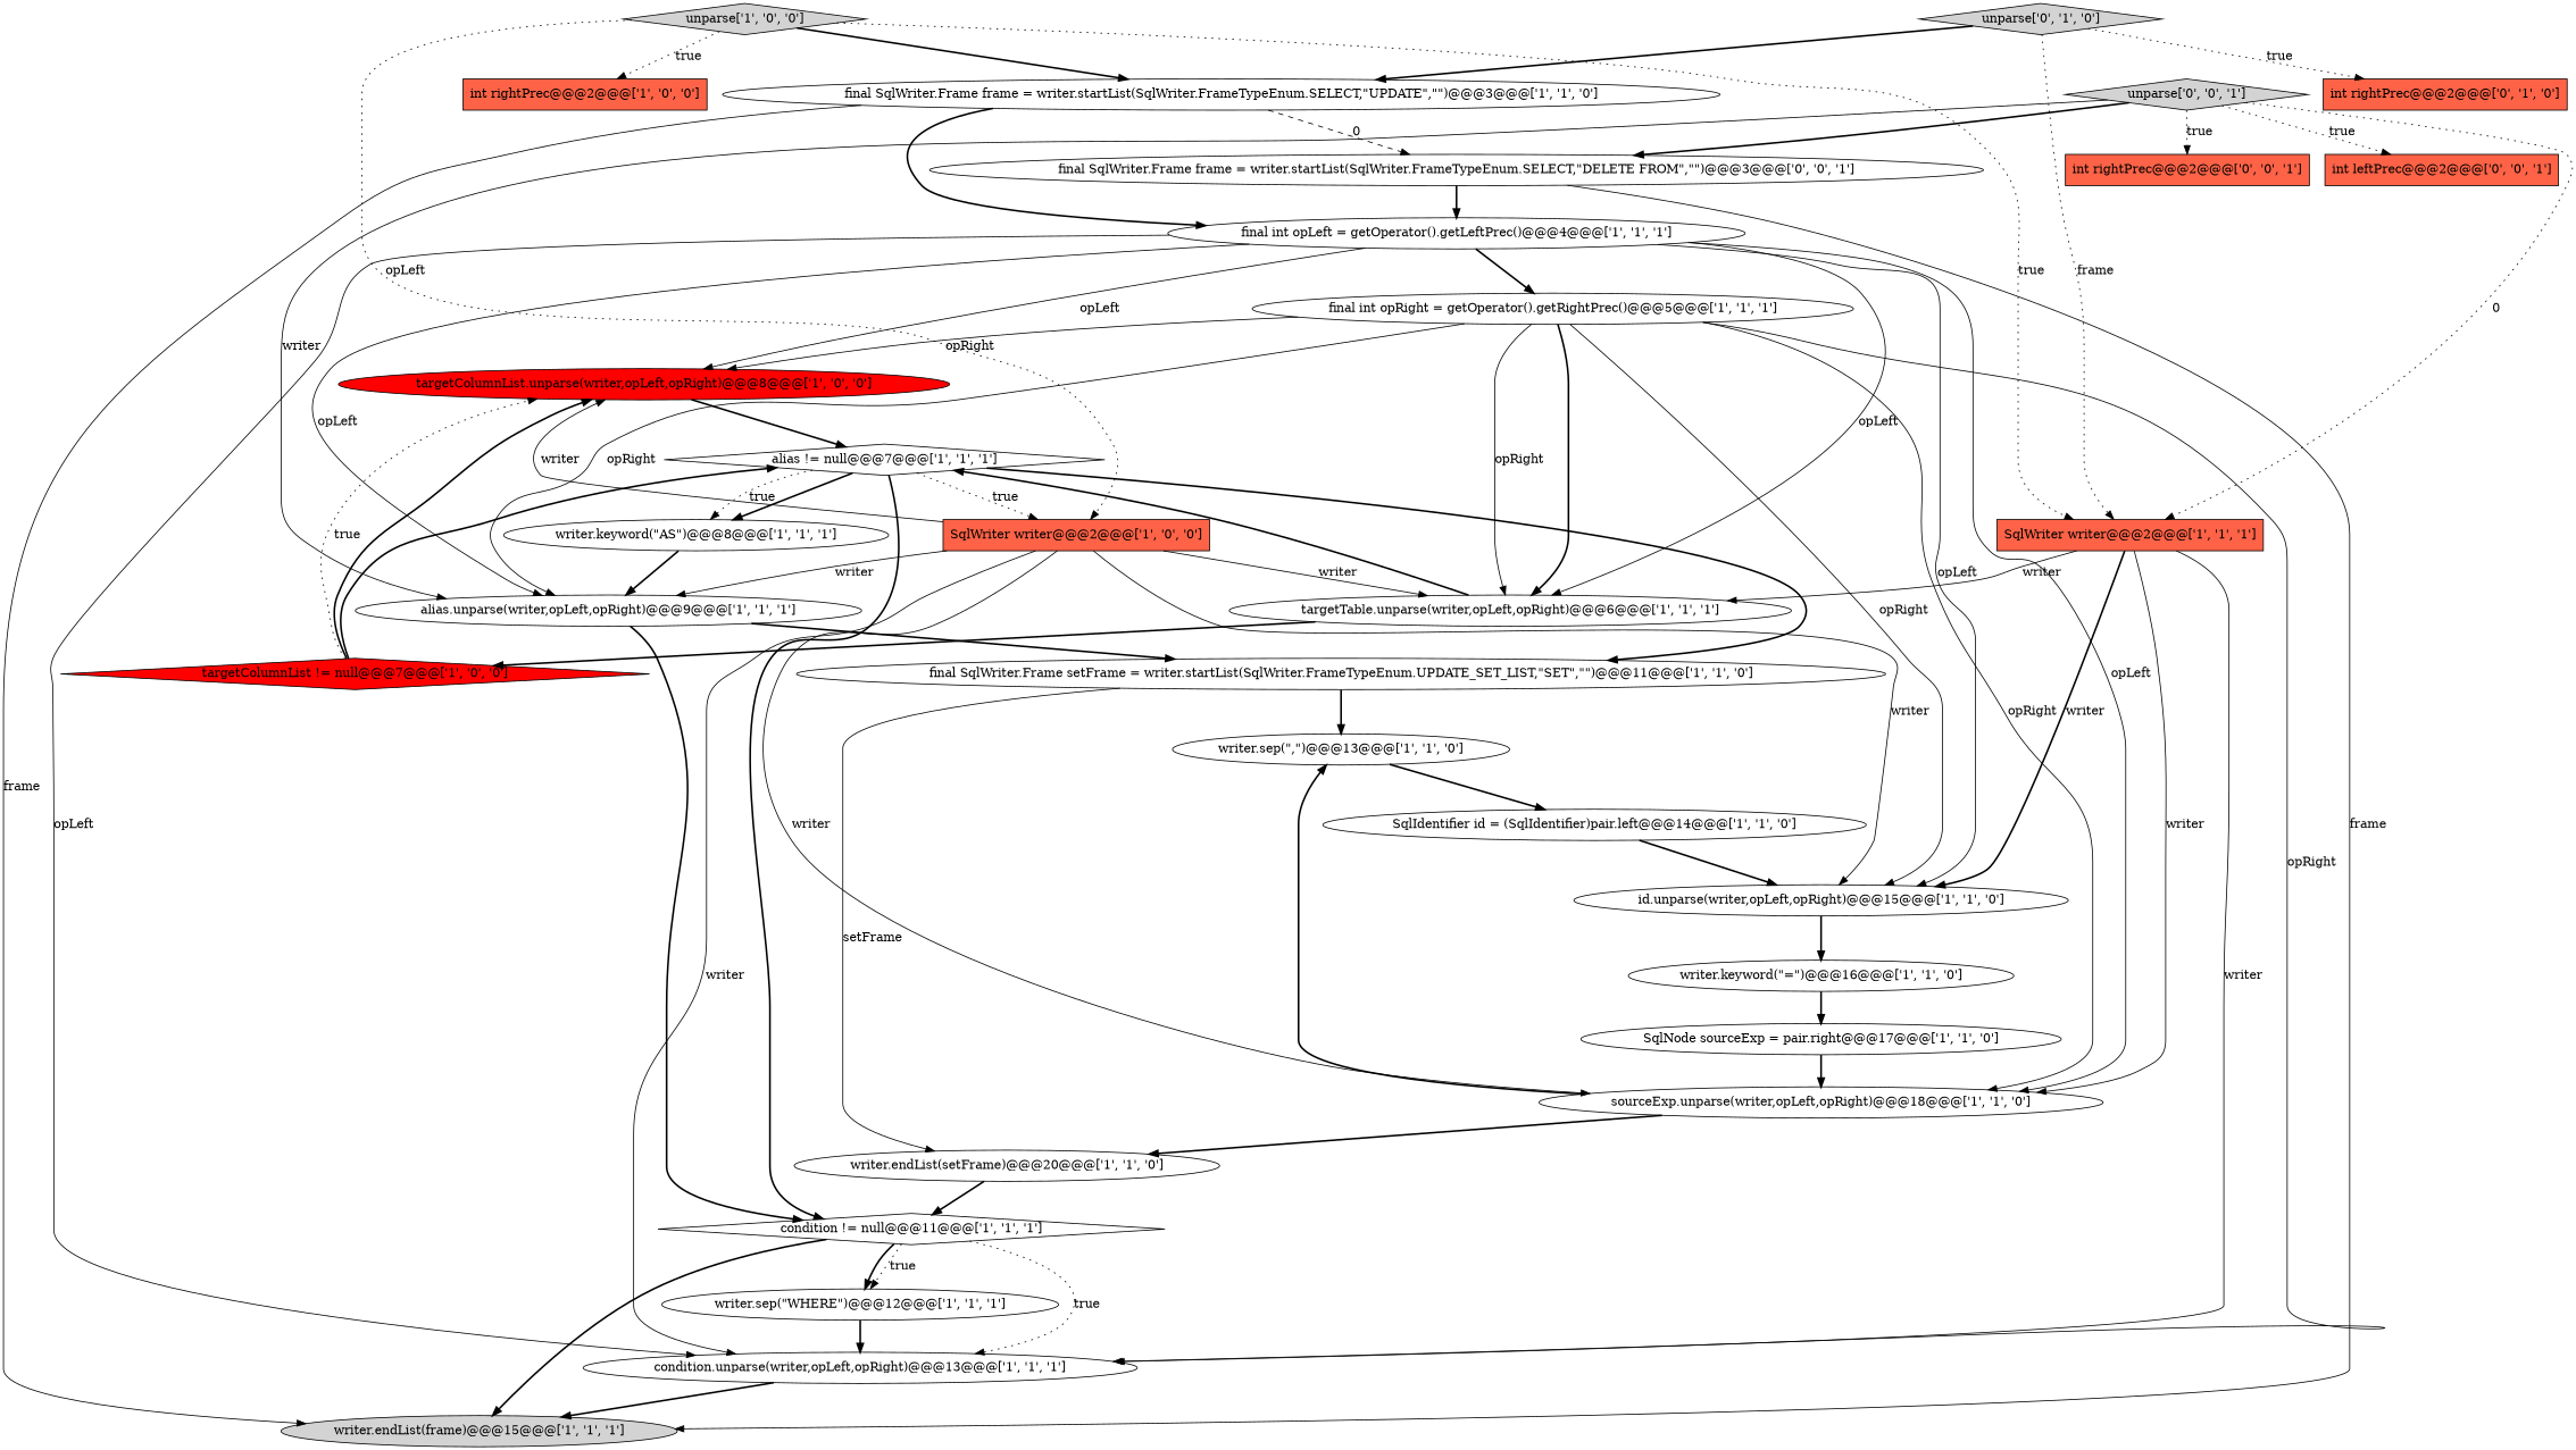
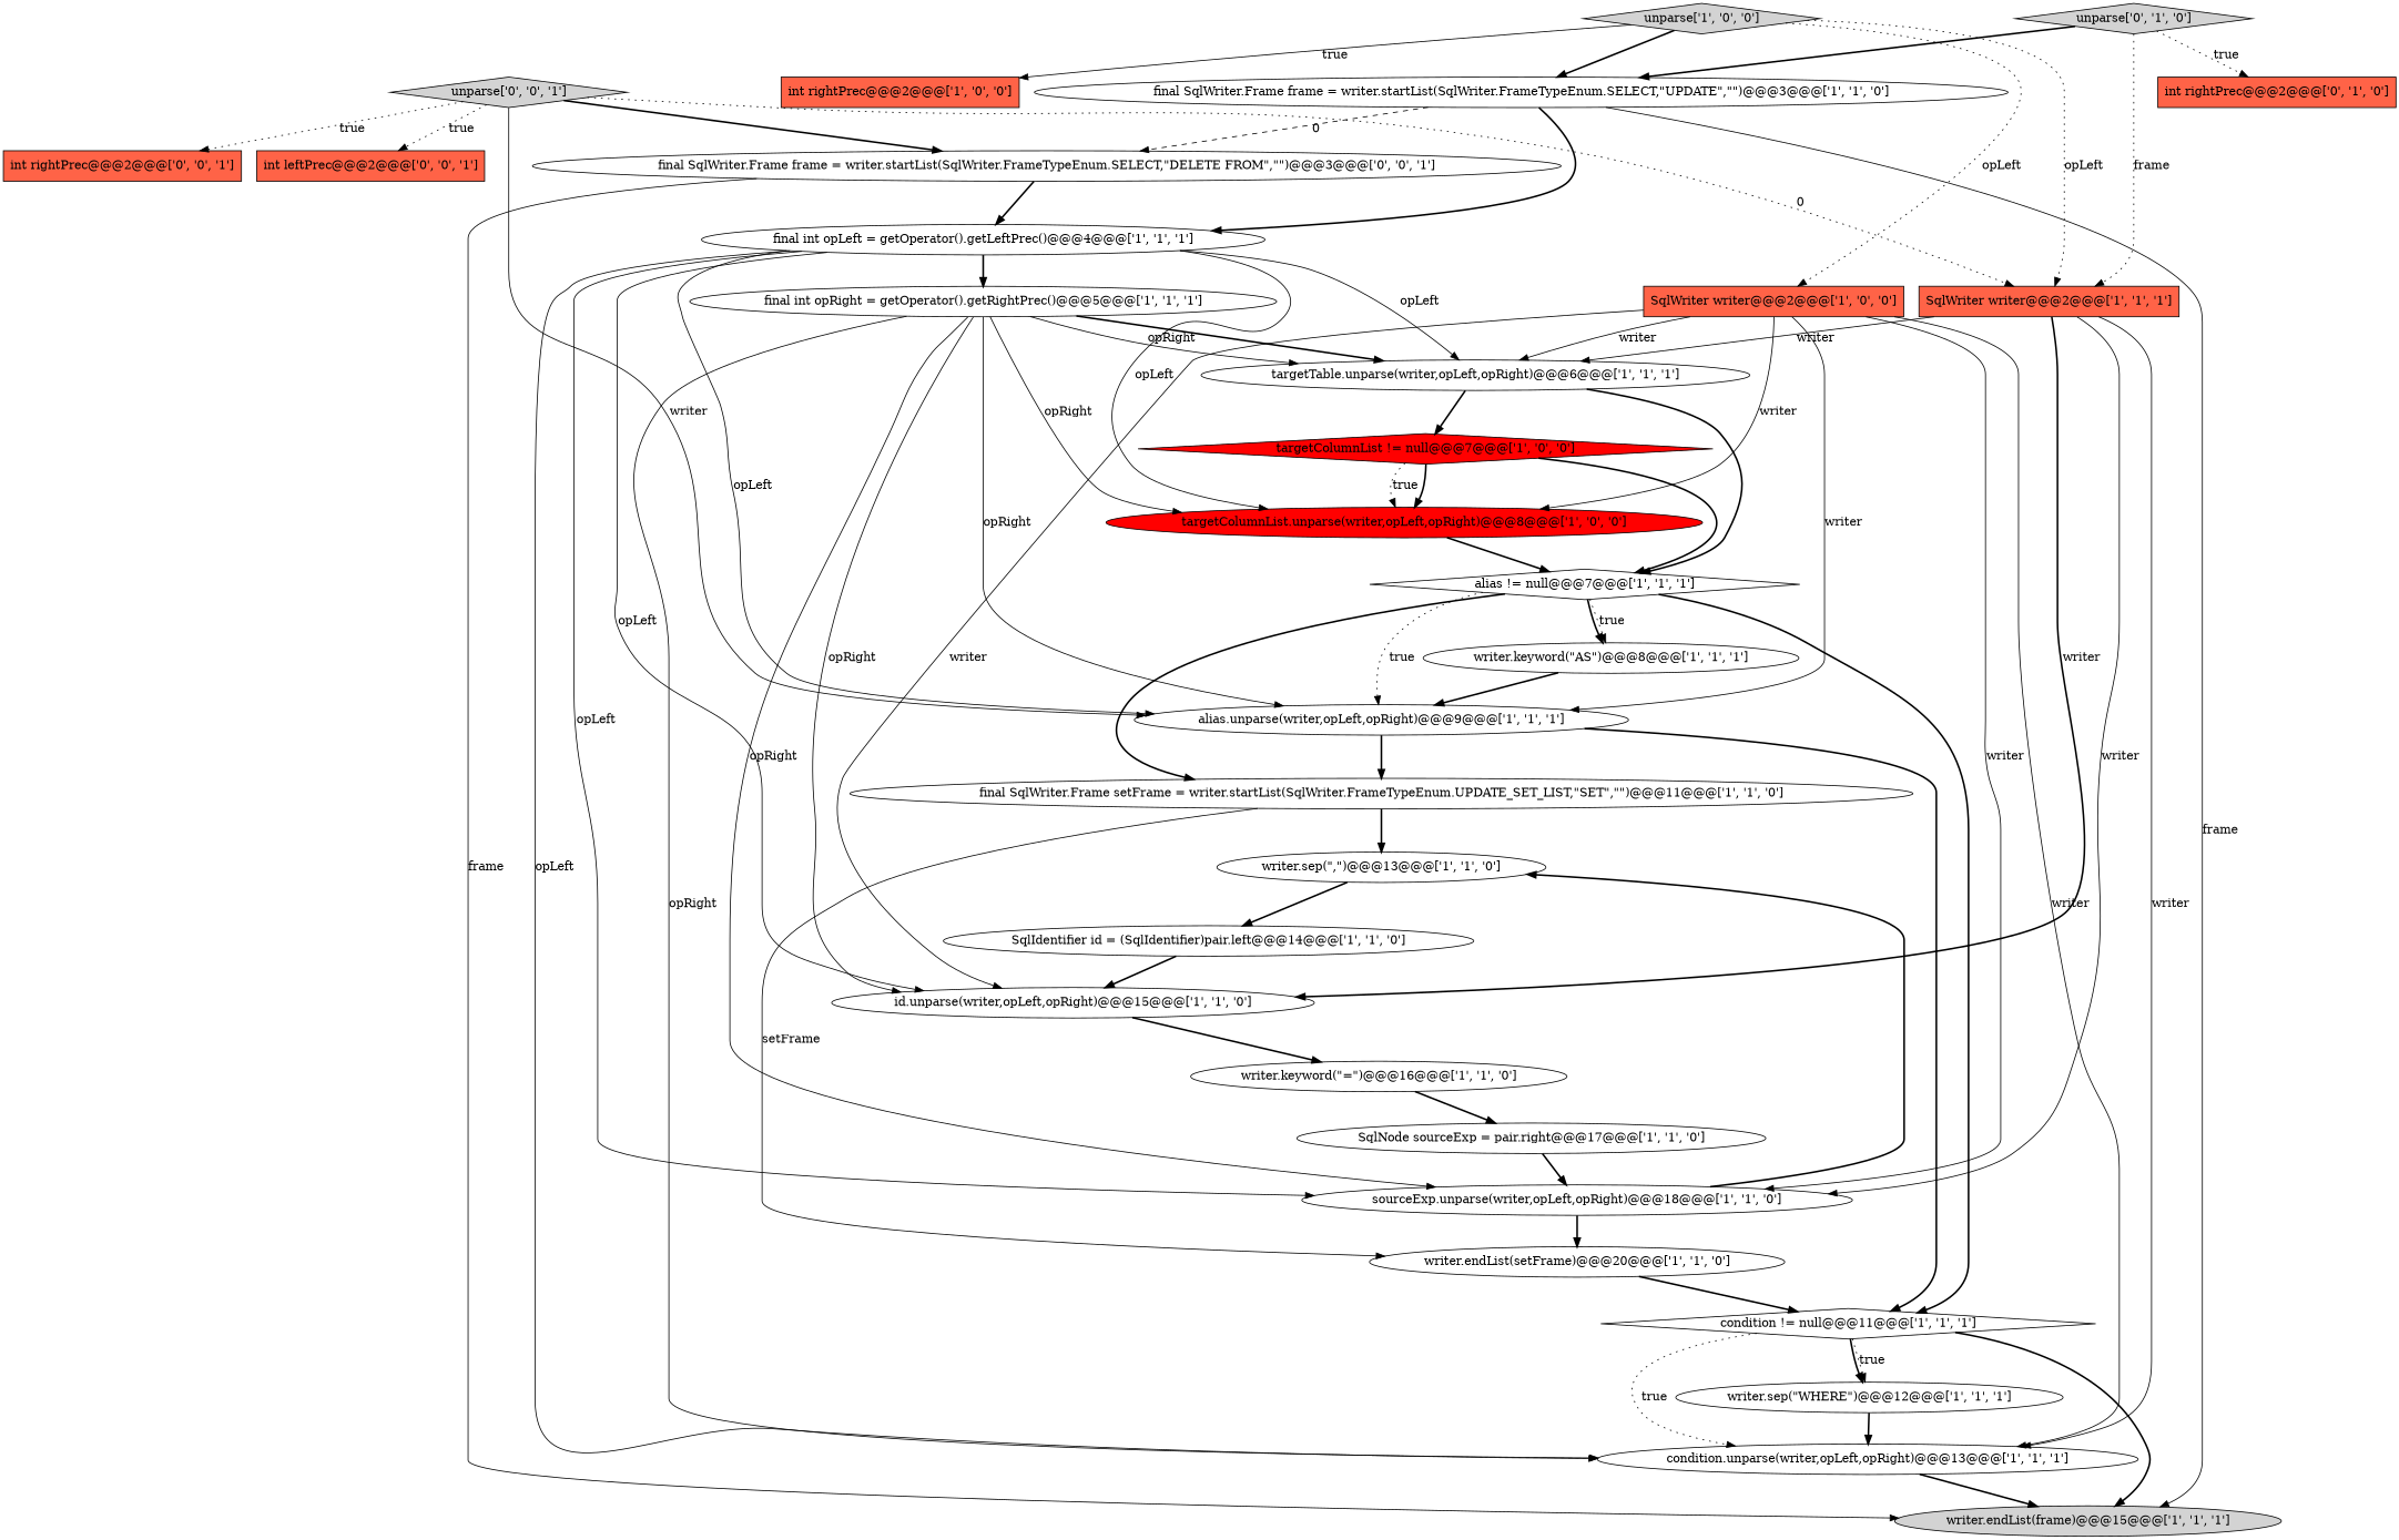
  digraph {
    node [fillcolor=white shape=ellipse style=filled]
    edge [style=bold]
    n1 [label="final int opRight = getOperator().getRightPrec()@@@5@@@['1', '1', '1']"]
    n2 [label="condition.unparse(writer,opLeft,opRight)@@@13@@@['1', '1', '1']"]
    n3 [fillcolor=red label="targetColumnList.unparse(writer,opLeft,opRight)@@@8@@@['1', '0', '0']"]
    n4 [label="sourceExp.unparse(writer,opLeft,opRight)@@@18@@@['1', '1', '0']"]
    n5 [label="targetTable.unparse(writer,opLeft,opRight)@@@6@@@['1', '1', '1']"]
    n6 [label="id.unparse(writer,opLeft,opRight)@@@15@@@['1', '1', '0']"]
    n7 [label="alias.unparse(writer,opLeft,opRight)@@@9@@@['1', '1', '1']"]
    n8 [fillcolor=lightgray label="writer.endList(frame)@@@15@@@['1', '1', '1']"]
    n9 [label="alias != null@@@7@@@['1', '1', '1']" shape=diamond]
    n10 [label="writer.sep(\",\")@@@13@@@['1', '1', '0']"]
    n11 [label="writer.endList(setFrame)@@@20@@@['1', '1', '0']"]
    n12 [fillcolor=red label="targetColumnList != null@@@7@@@['1', '0', '0']" shape=diamond]
    n13 [label="writer.keyword(\"=\")@@@16@@@['1', '1', '0']"]
    n14 [label="final SqlWriter.Frame setFrame = writer.startList(SqlWriter.FrameTypeEnum.UPDATE_SET_LIST,\"SET\",\"\")@@@11@@@['1', '1', '0']"]
    n15 [label="condition != null@@@11@@@['1', '1', '1']" shape=diamond]
    n16 [fillcolor=lightgray label="unparse['1', '0', '0']" shape=diamond]
    n17 [label="final SqlWriter.Frame frame = writer.startList(SqlWriter.FrameTypeEnum.SELECT,\"UPDATE\",\"\")@@@3@@@['1', '1', '0']"]
    n18 [fillcolor=tomato label="SqlWriter writer@@@2@@@['1', '0', '0']" shape=box]
    n19 [fillcolor=tomato label="int rightPrec@@@2@@@['1', '0', '0']" shape=box]
    n20 [fillcolor=tomato label="SqlWriter writer@@@2@@@['1', '1', '1']" shape=box]
    n21 [label="final SqlWriter.Frame frame = writer.startList(SqlWriter.FrameTypeEnum.SELECT,\"DELETE FROM\",\"\")@@@3@@@['0', '0', '1']"]
    n22 [label="final int opLeft = getOperator().getLeftPrec()@@@4@@@['1', '1', '1']"]
    n23 [label="SqlNode sourceExp = pair.right@@@17@@@['1', '1', '0']"]
    n24 [label="writer.keyword(\"AS\")@@@8@@@['1', '1', '1']"]
    n25 [label="writer.sep(\"WHERE\")@@@12@@@['1', '1', '1']"]
    n26 [fillcolor=lightgray label="unparse['0', '0', '1']" shape=diamond]
    n27 [fillcolor=tomato label="int rightPrec@@@2@@@['0', '0', '1']" shape=box]
    n28 [fillcolor=tomato label="int leftPrec@@@2@@@['0', '0', '1']" shape=box]
    n29 [label="SqlIdentifier id = (SqlIdentifier)pair.left@@@14@@@['1', '1', '0']"]
    n30 [fillcolor=tomato label="int rightPrec@@@2@@@['0', '1', '0']" shape=box]
    n31 [fillcolor=lightgray label="unparse['0', '1', '0']" shape=diamond]
    n1 -> n2 [label=opRight style=solid]
    n1 -> n3 [label=opRight style=solid]
    n1 -> n4 [label=opRight style=solid]
    n1 -> n5
    n1 -> n5 [label=opRight style=solid]
    n1 -> n6 [label=opRight style=solid]
    n1 -> n7 [label=opRight style=solid]
    n2 -> n8
    n3 -> n9
    n4 -> n10
    n4 -> n11
    n5 -> n9
    n5 -> n12
    n6 -> n13
    n7 -> n14
    n7 -> n15
-   n9 -> n18 [label=true style=dotted]
+   n9 -> n7 [label=true style=dotted]
    n9 -> n14
    n9 -> n15
    n9 -> n24
    n9 -> n24 [label=true style=dotted]
    n10 -> n29
    n11 -> n15
    n12 -> n3
    n12 -> n3 [label=true style=dotted]
    n12 -> n9
    n13 -> n23
    n14 -> n10
    n14 -> n11 [label=setFrame style=solid]
    n15 -> n2 [label=true style=dotted]
    n15 -> n8
    n15 -> n25
    n15 -> n25 [label=true style=dotted]
    n16 -> n17
    n16 -> n18 [label=opLeft style=dotted]
-   n16 -> n19 [label=true style=dotted]
-   n16 -> n20 [label=true style=dotted]
+   n16 -> n19 [label=true style=solid]
+   n16 -> n20 [label=opLeft style=dotted]
    n17 -> n8 [label=frame style=solid]
    n17 -> n21 [label=0 style=dashed]
    n17 -> n22
    n18 -> n2 [label=writer style=solid]
    n18 -> n3 [label=writer style=solid]
    n18 -> n4 [label=writer style=solid]
    n18 -> n5 [label=writer style=solid]
    n18 -> n6 [label=writer style=solid]
    n18 -> n7 [label=writer style=solid]
    n20 -> n2 [label=writer style=solid]
    n20 -> n4 [label=writer style=solid]
    n20 -> n5 [label=writer style=solid]
    n20 -> n6 [label=writer]
    n21 -> n8 [label=frame style=solid]
    n21 -> n22
    n22 -> n1
    n22 -> n2 [label=opLeft style=solid]
    n22 -> n3 [label=opLeft style=solid]
    n22 -> n4 [label=opLeft style=solid]
    n22 -> n5 [label=opLeft style=solid]
    n22 -> n6 [label=opLeft style=solid]
    n22 -> n7 [label=opLeft style=solid]
    n23 -> n4
    n24 -> n7
    n25 -> n2
    n26 -> n7 [label=writer style=solid]
    n26 -> n20 [label=0 style=dotted]
    n26 -> n21
    n26 -> n27 [label=true style=dotted]
    n26 -> n28 [label=true style=dotted]
    n29 -> n6
    n31 -> n17
    n31 -> n20 [label=frame style=dotted]
    n31 -> n30 [label=true style=dotted]
  }
